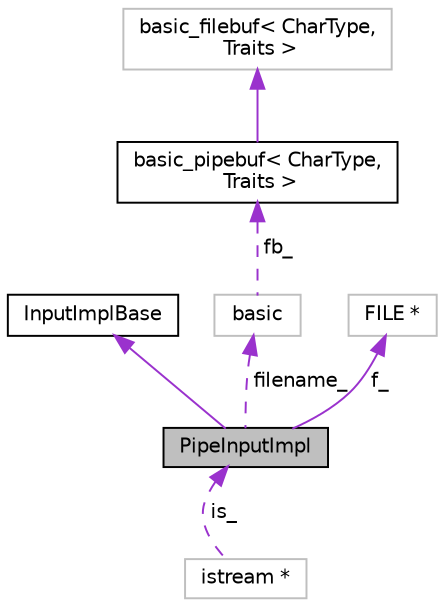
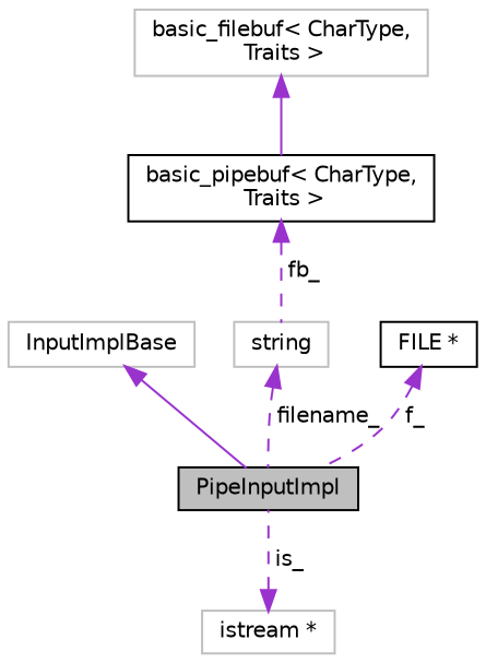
  digraph {
    node [color=grey75 fillcolor=white fontname=Helvetica fontsize=10 shape=record style=filled]
    edge [color=darkorchid3 dir=back fontname=Helvetica fontsize=10 labelfontname=Helvetica labelfontsize=10 style=dashed]
    n1 [color=black fillcolor=grey75 fontcolor=black height=0.2 label=PipeInputImpl width=0.4]
-   n2 [color=black height=0.2 label=InputImplBase width=0.4]
+   n2 [height=0.2 label=InputImplBase width=0.4]
    n3 [height=0.2 label="istream *" width=0.4]
    n4 [color=black height=0.2 label="basic_pipebuf\< CharType,\l Traits \>" width=0.4]
-   n5 [height=0.2 label=basic width=0.4]
+   n5 [height=0.2 label=string width=0.4]
    n6 [height=0.2 label="basic_filebuf\< CharType,\l Traits \>" width=0.4]
-   n7 [height=0.2 label="FILE *" width=0.4]
+   n7 [color=black height=0.2 label="FILE *" width=0.4]
    n2 -> n1 [style=solid]
-   n1 -> n3 [label=" is_"]
+   n3 -> n1 [label=" is_"]
    n4 -> n5 [label=" fb_"]
    n5 -> n1 [label=" filename_"]
    n6 -> n4 [style=solid]
-   n7 -> n1 [label=" f_" style=solid]
+   n7 -> n1 [label=" f_"]
  }
